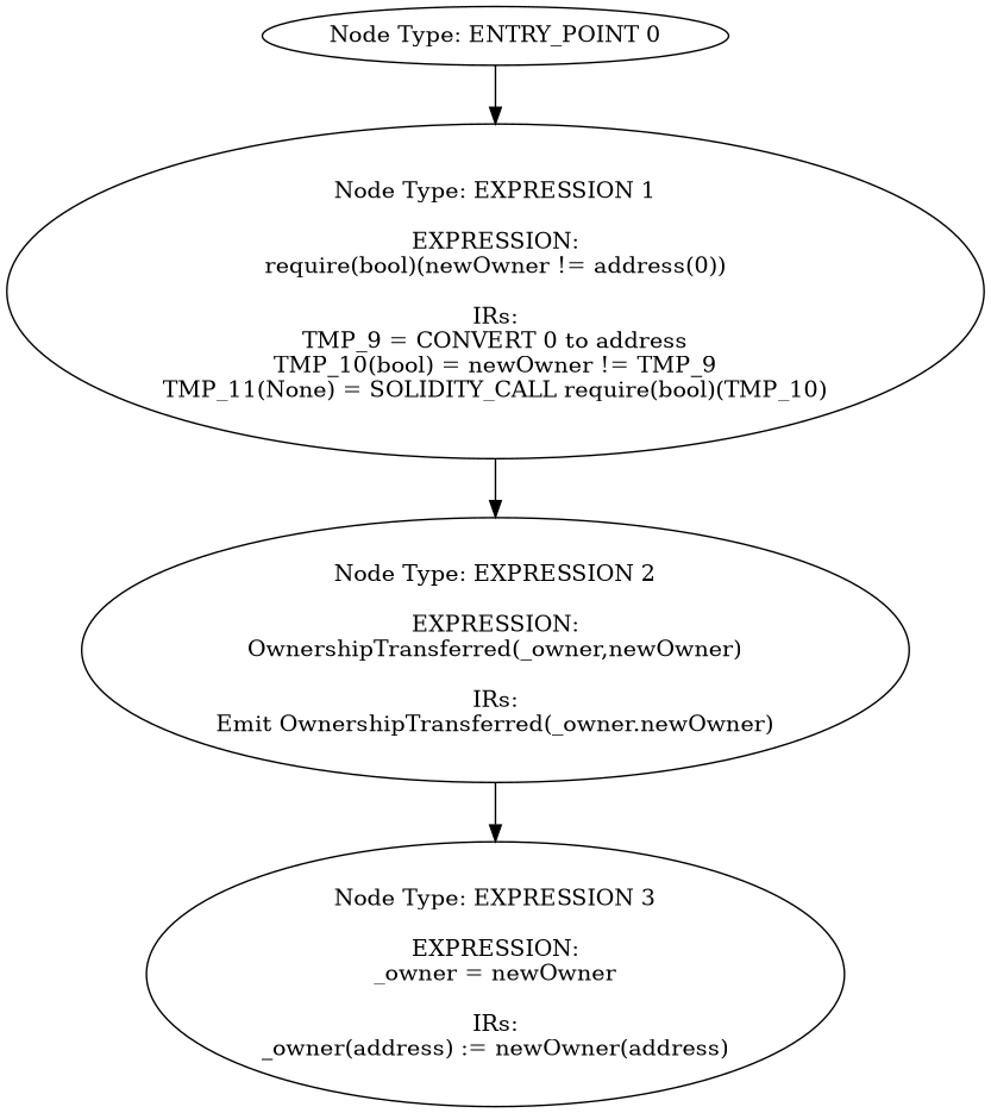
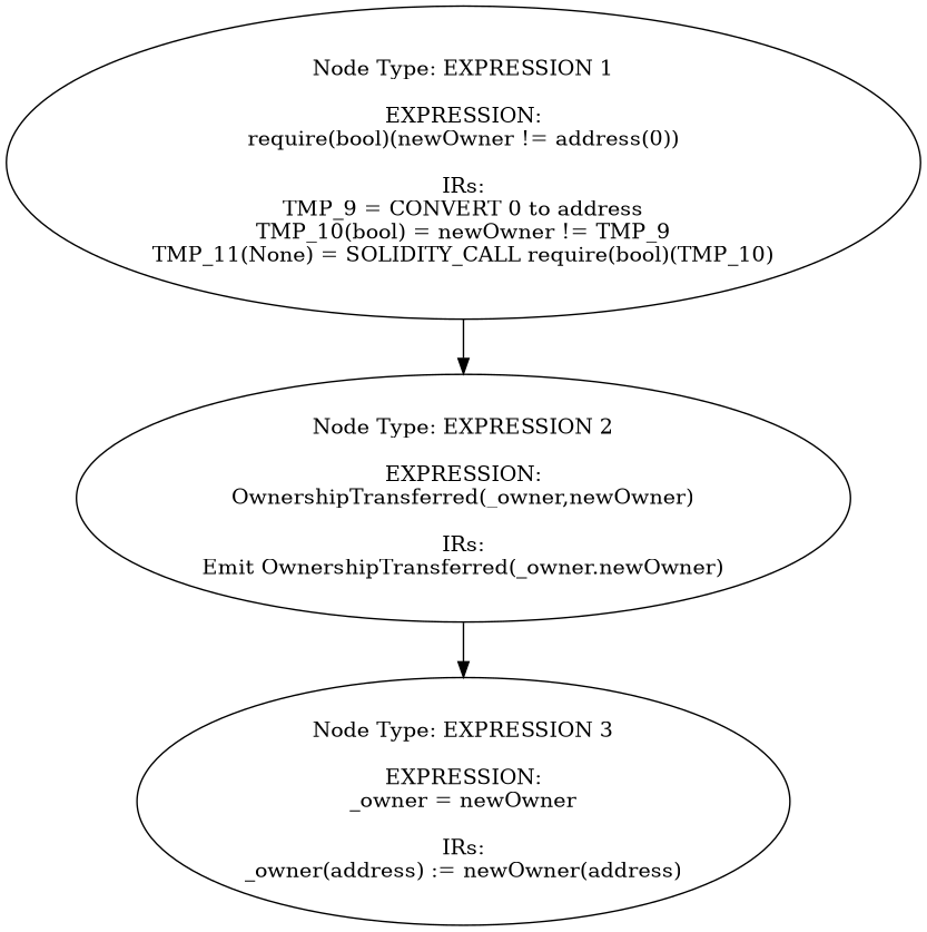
  digraph {
-   n1 [label="Node Type: ENTRY_POINT 0\n"]
    n2 [label="Node Type: EXPRESSION 1\n\nEXPRESSION:\nrequire(bool)(newOwner != address(0))\n\nIRs:\nTMP_9 = CONVERT 0 to address\nTMP_10(bool) = newOwner != TMP_9\nTMP_11(None) = SOLIDITY_CALL require(bool)(TMP_10)"]
    n3 [label="Node Type: EXPRESSION 2\n\nEXPRESSION:\nOwnershipTransferred(_owner,newOwner)\n\nIRs:\nEmit OwnershipTransferred(_owner.newOwner)"]
    n4 [label="Node Type: EXPRESSION 3\n\nEXPRESSION:\n_owner = newOwner\n\nIRs:\n_owner(address) := newOwner(address)"]
-   n1 -> n2
    n2 -> n3
    n3 -> n4
  }
